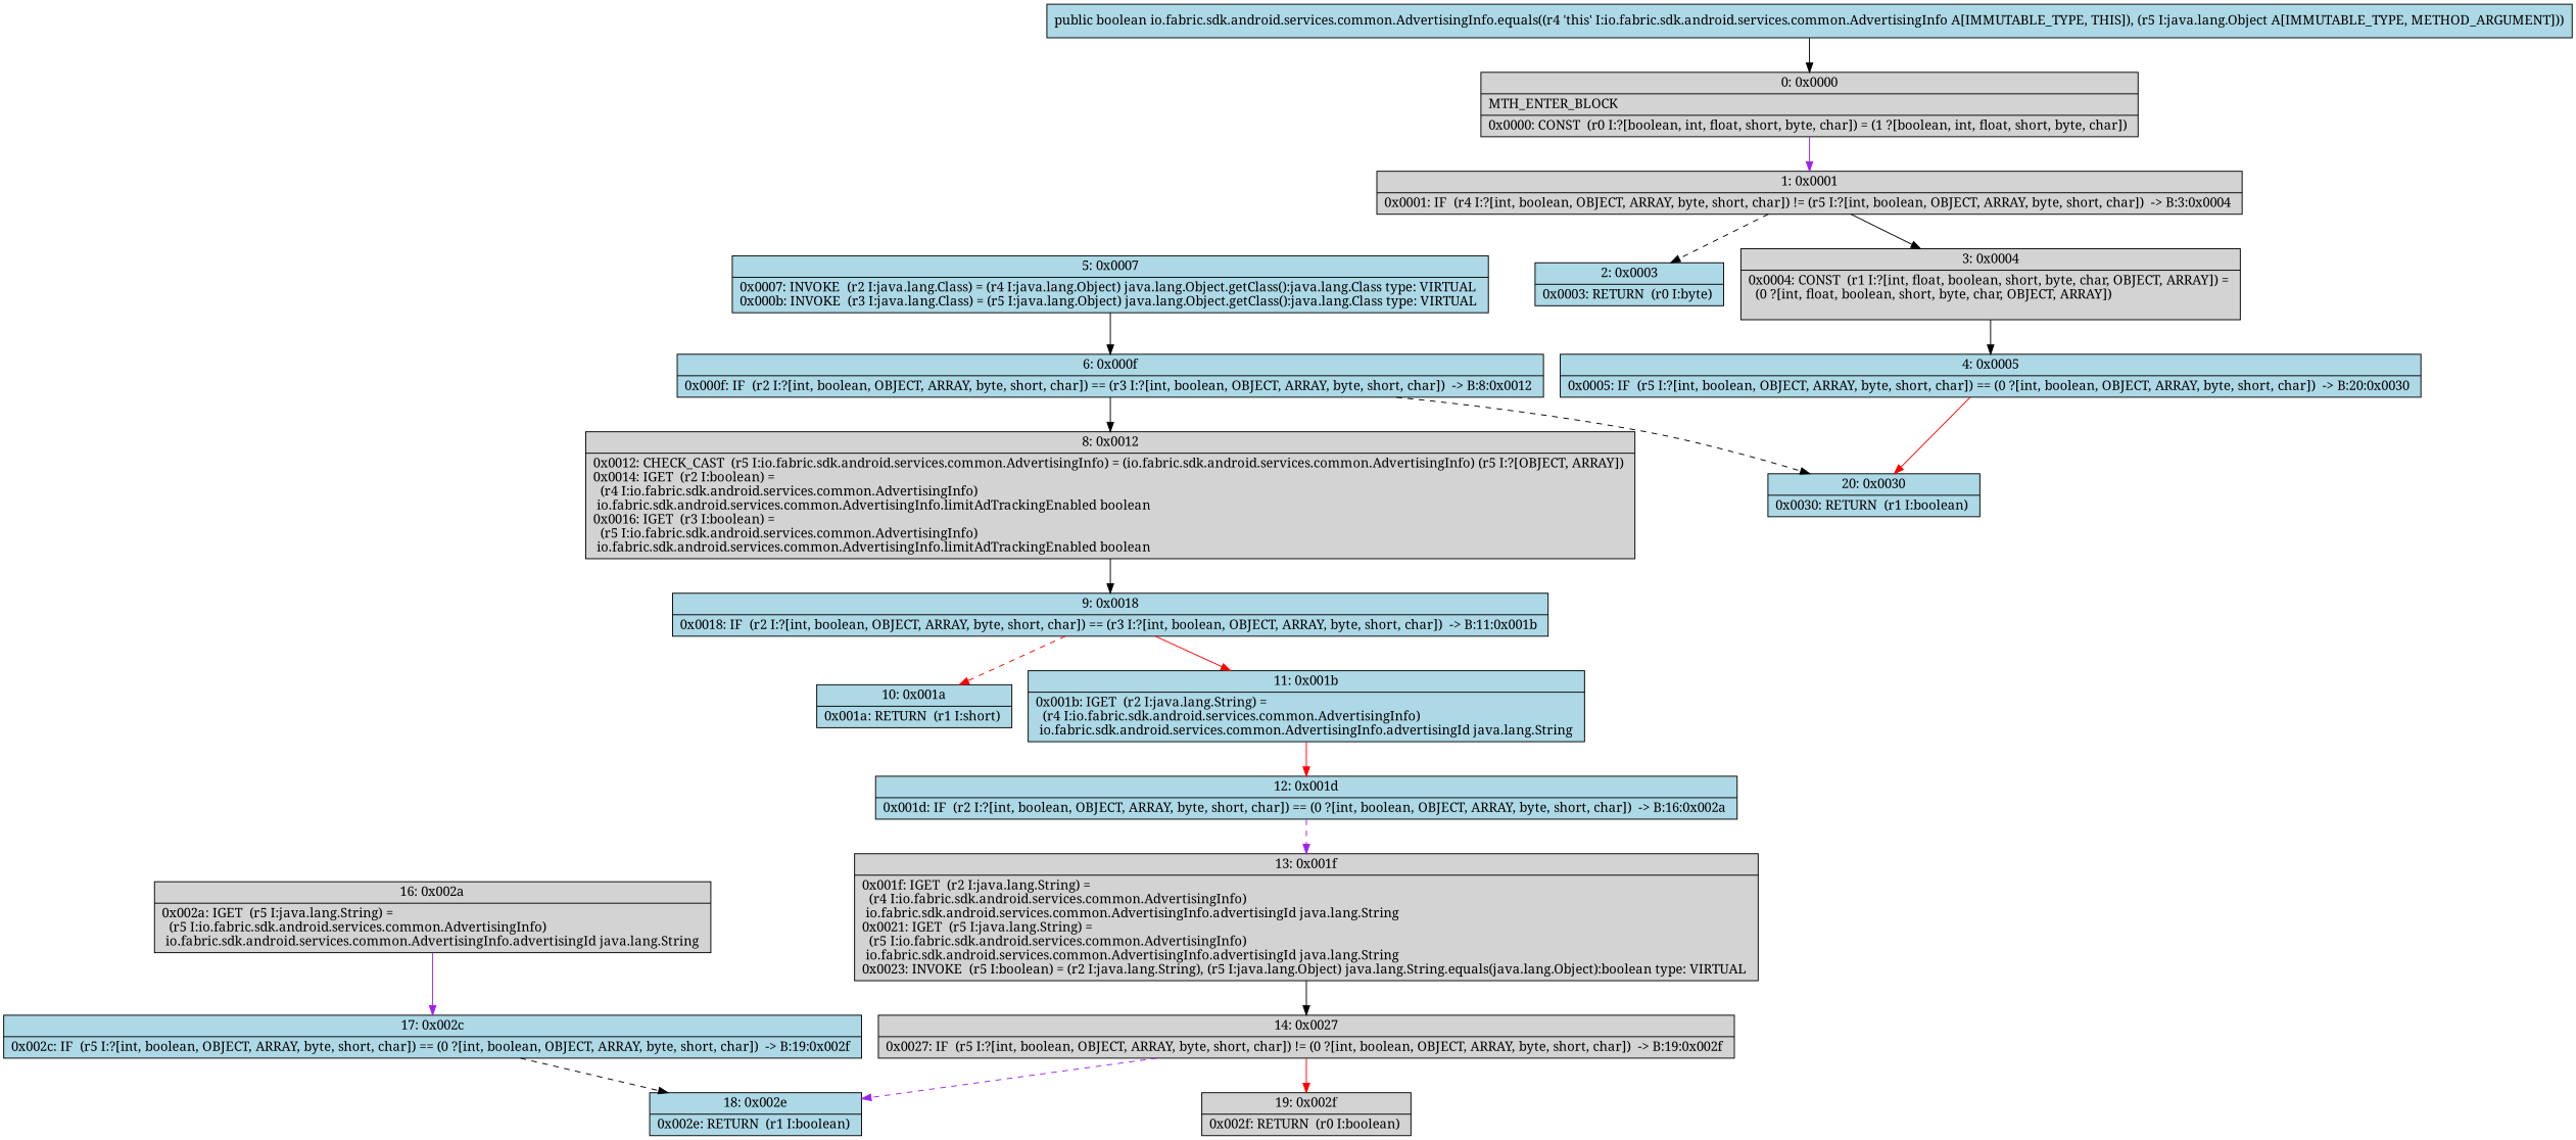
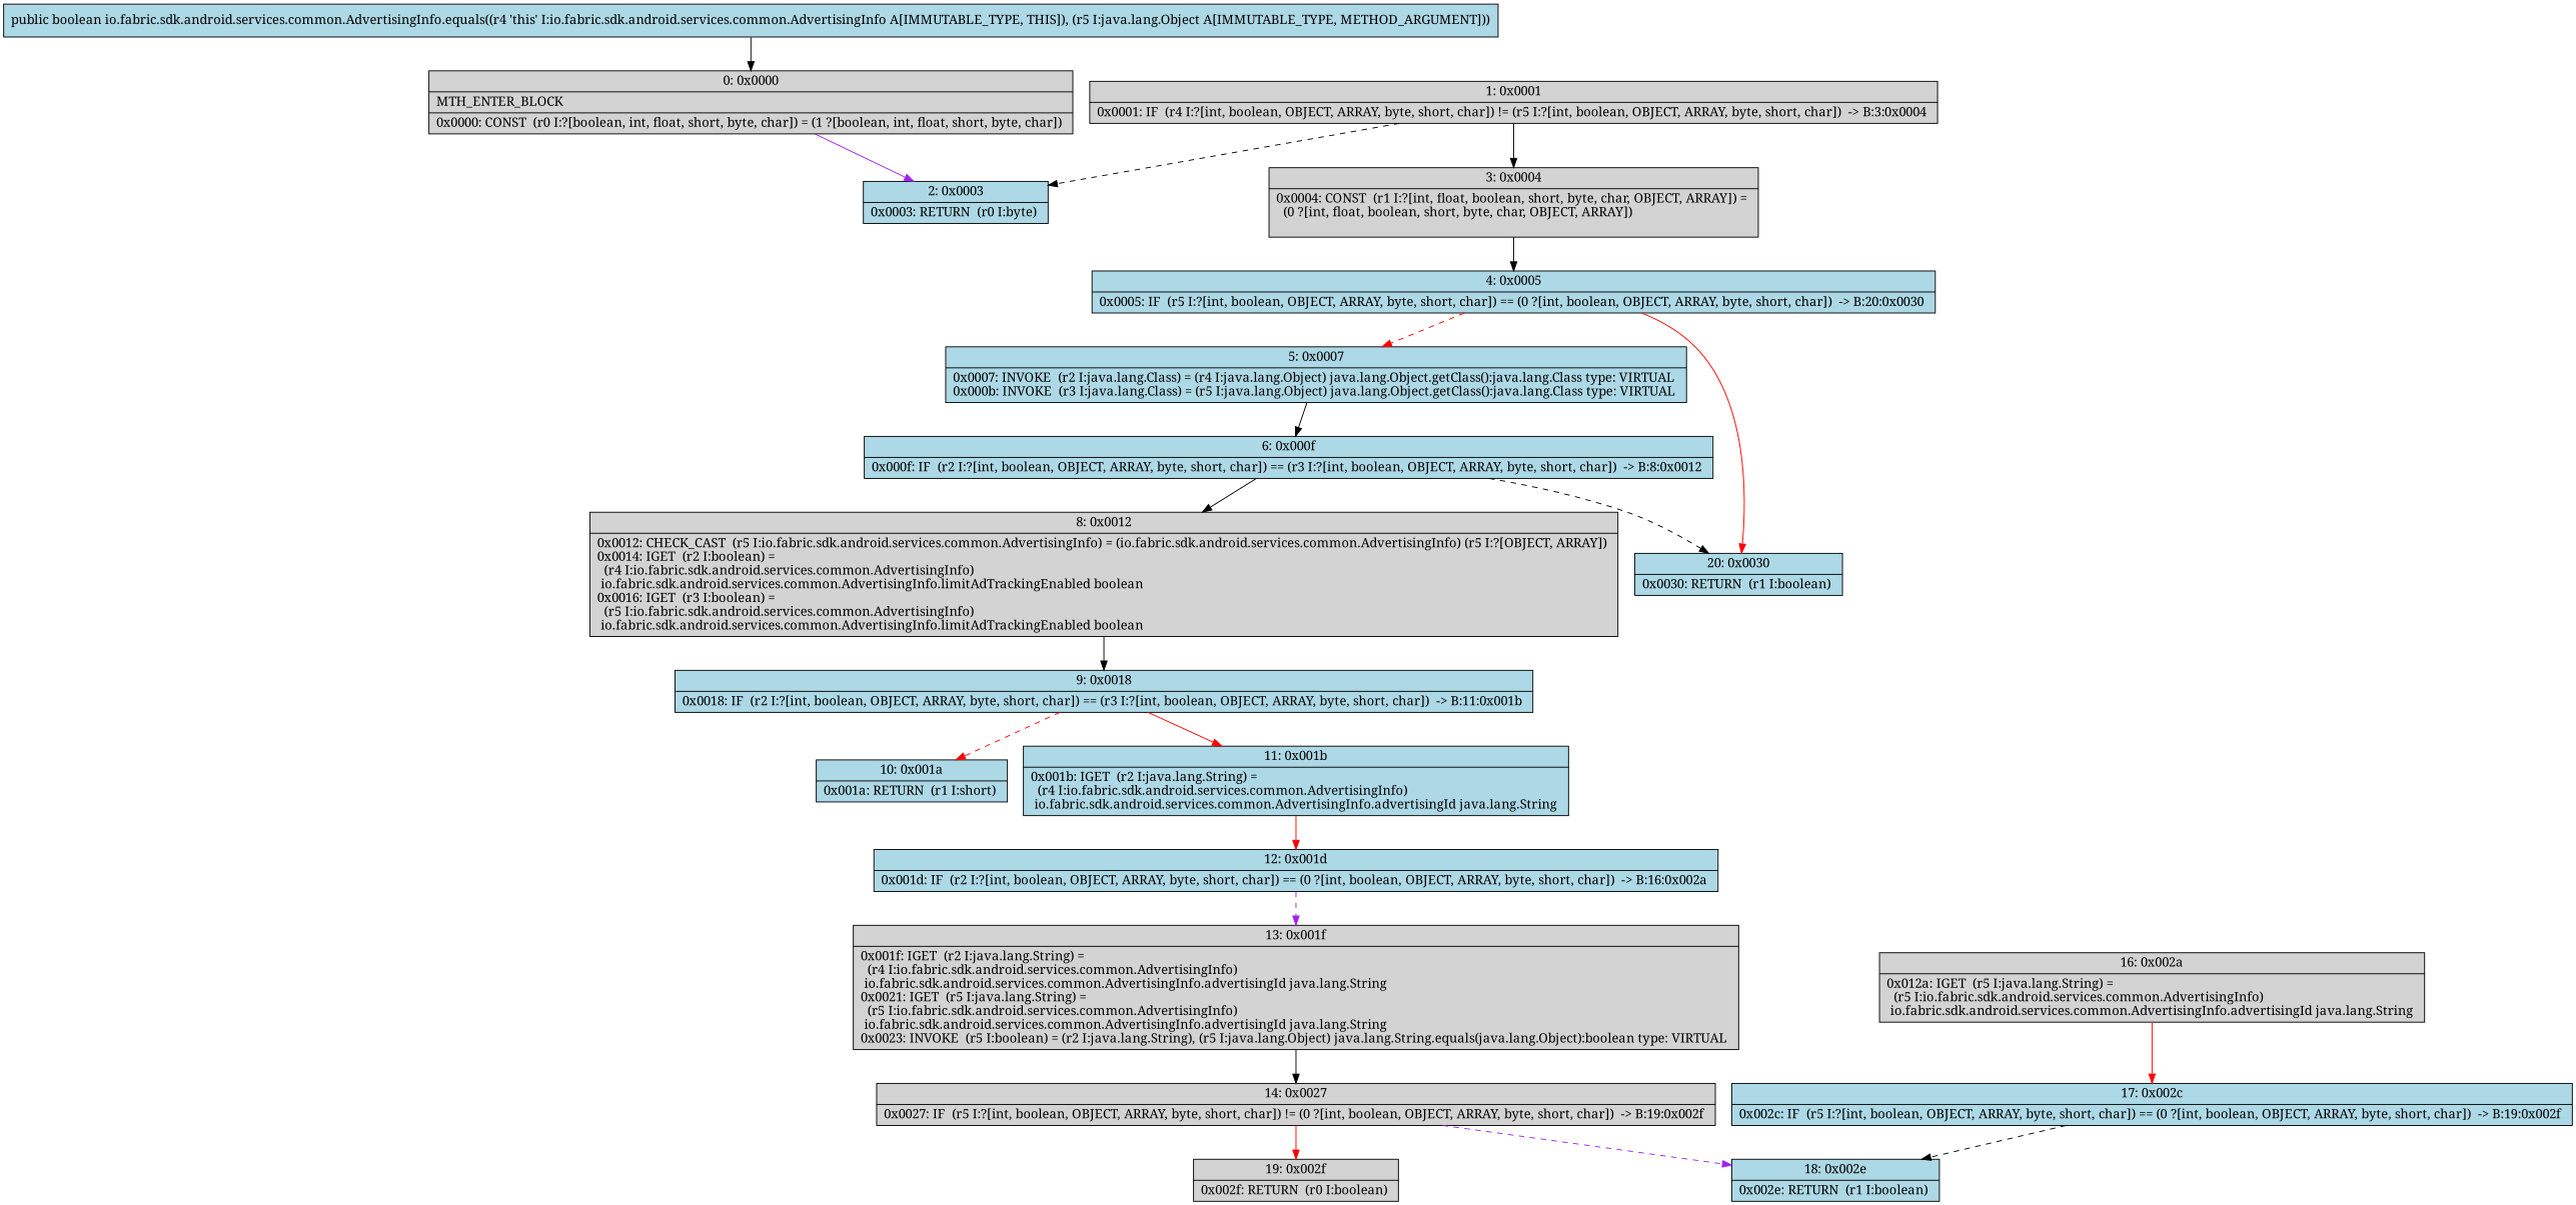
  digraph {
    fontname="Noto Serif"
    node [fillcolor=lightblue fontname="Noto Serif" shape=record style=filled]
    edge [color=black fontname="Noto Serif"]
    n1 [fillcolor=lightgrey label="{0\:\ 0x0000|MTH_ENTER_BLOCK\l|0x0000: CONST  (r0 I:?[boolean, int, float, short, byte, char]) = (1 ?[boolean, int, float, short, byte, char]) \l}"]
    n2 [fillcolor=lightgrey label="{1\:\ 0x0001|0x0001: IF  (r4 I:?[int, boolean, OBJECT, ARRAY, byte, short, char]) != (r5 I:?[int, boolean, OBJECT, ARRAY, byte, short, char])  \-\> B:3:0x0004 \l}"]
    n3 [label="{2\:\ 0x0003|0x0003: RETURN  (r0 I:byte) \l}"]
    n4 [fillcolor=lightgrey label="{3\:\ 0x0004|0x0004: CONST  (r1 I:?[int, float, boolean, short, byte, char, OBJECT, ARRAY]) = \l  (0 ?[int, float, boolean, short, byte, char, OBJECT, ARRAY])\l \l}"]
    n5 [label="{4\:\ 0x0005|0x0005: IF  (r5 I:?[int, boolean, OBJECT, ARRAY, byte, short, char]) == (0 ?[int, boolean, OBJECT, ARRAY, byte, short, char])  \-\> B:20:0x0030 \l}"]
    n6 [label="{5\:\ 0x0007|0x0007: INVOKE  (r2 I:java.lang.Class) = (r4 I:java.lang.Object) java.lang.Object.getClass():java.lang.Class type: VIRTUAL \l0x000b: INVOKE  (r3 I:java.lang.Class) = (r5 I:java.lang.Object) java.lang.Object.getClass():java.lang.Class type: VIRTUAL \l}"]
    n7 [label="{20\:\ 0x0030|0x0030: RETURN  (r1 I:boolean) \l}"]
    n8 [label="{6\:\ 0x000f|0x000f: IF  (r2 I:?[int, boolean, OBJECT, ARRAY, byte, short, char]) == (r3 I:?[int, boolean, OBJECT, ARRAY, byte, short, char])  \-\> B:8:0x0012 \l}"]
    n9 [fillcolor=lightgrey label="{8\:\ 0x0012|0x0012: CHECK_CAST  (r5 I:io.fabric.sdk.android.services.common.AdvertisingInfo) = (io.fabric.sdk.android.services.common.AdvertisingInfo) (r5 I:?[OBJECT, ARRAY]) \l0x0014: IGET  (r2 I:boolean) = \l  (r4 I:io.fabric.sdk.android.services.common.AdvertisingInfo)\l io.fabric.sdk.android.services.common.AdvertisingInfo.limitAdTrackingEnabled boolean \l0x0016: IGET  (r3 I:boolean) = \l  (r5 I:io.fabric.sdk.android.services.common.AdvertisingInfo)\l io.fabric.sdk.android.services.common.AdvertisingInfo.limitAdTrackingEnabled boolean \l}"]
    n10 [label="{9\:\ 0x0018|0x0018: IF  (r2 I:?[int, boolean, OBJECT, ARRAY, byte, short, char]) == (r3 I:?[int, boolean, OBJECT, ARRAY, byte, short, char])  \-\> B:11:0x001b \l}"]
    n11 [label="{10\:\ 0x001a|0x001a: RETURN  (r1 I:short) \l}"]
    n12 [label="{11\:\ 0x001b|0x001b: IGET  (r2 I:java.lang.String) = \l  (r4 I:io.fabric.sdk.android.services.common.AdvertisingInfo)\l io.fabric.sdk.android.services.common.AdvertisingInfo.advertisingId java.lang.String \l}"]
    n13 [label="{12\:\ 0x001d|0x001d: IF  (r2 I:?[int, boolean, OBJECT, ARRAY, byte, short, char]) == (0 ?[int, boolean, OBJECT, ARRAY, byte, short, char])  \-\> B:16:0x002a \l}"]
    n14 [fillcolor=lightgrey label="{13\:\ 0x001f|0x001f: IGET  (r2 I:java.lang.String) = \l  (r4 I:io.fabric.sdk.android.services.common.AdvertisingInfo)\l io.fabric.sdk.android.services.common.AdvertisingInfo.advertisingId java.lang.String \l0x0021: IGET  (r5 I:java.lang.String) = \l  (r5 I:io.fabric.sdk.android.services.common.AdvertisingInfo)\l io.fabric.sdk.android.services.common.AdvertisingInfo.advertisingId java.lang.String \l0x0023: INVOKE  (r5 I:boolean) = (r2 I:java.lang.String), (r5 I:java.lang.Object) java.lang.String.equals(java.lang.Object):boolean type: VIRTUAL \l}"]
    n15 [fillcolor=lightgrey label="{14\:\ 0x0027|0x0027: IF  (r5 I:?[int, boolean, OBJECT, ARRAY, byte, short, char]) != (0 ?[int, boolean, OBJECT, ARRAY, byte, short, char])  \-\> B:19:0x002f \l}"]
-   n16 [fillcolor=lightgrey label="{16\:\ 0x002a|0x002a: IGET  (r5 I:java.lang.String) = \l  (r5 I:io.fabric.sdk.android.services.common.AdvertisingInfo)\l io.fabric.sdk.android.services.common.AdvertisingInfo.advertisingId java.lang.String \l}"]
+   n16 [fillcolor=lightgrey label="{16\:\ 0x002a|0x012a: IGET  (r5 I:java.lang.String) = \l  (r5 I:io.fabric.sdk.android.services.common.AdvertisingInfo)\l io.fabric.sdk.android.services.common.AdvertisingInfo.advertisingId java.lang.String \l}"]
    n17 [label="{17\:\ 0x002c|0x002c: IF  (r5 I:?[int, boolean, OBJECT, ARRAY, byte, short, char]) == (0 ?[int, boolean, OBJECT, ARRAY, byte, short, char])  \-\> B:19:0x002f \l}"]
    n18 [label="{18\:\ 0x002e|0x002e: RETURN  (r1 I:boolean) \l}"]
    n19 [fillcolor=lightgrey label="{19\:\ 0x002f|0x002f: RETURN  (r0 I:boolean) \l}"]
    n20 [label="{public boolean io.fabric.sdk.android.services.common.AdvertisingInfo.equals((r4 'this' I:io.fabric.sdk.android.services.common.AdvertisingInfo A[IMMUTABLE_TYPE, THIS]), (r5 I:java.lang.Object A[IMMUTABLE_TYPE, METHOD_ARGUMENT])) }"]
-   n1 -> n2 [color=purple]
+   n1 -> n3 [color=purple]
    n2 -> n3 [style=dashed]
    n2 -> n4
    n4 -> n5
+   n5 -> n6 [color=red style=dashed]
    n5 -> n7 [color=red]
    n6 -> n8
    n8 -> n7 [style=dashed]
    n8 -> n9
    n9 -> n10
    n10 -> n11 [color=red style=dashed]
    n10 -> n12 [color=red]
    n12 -> n13 [color=red]
    n13 -> n14 [color=purple style=dashed]
    n14 -> n15
    n15 -> n18 [color=purple style=dashed]
    n15 -> n19 [color=red]
-   n16 -> n17 [color=purple]
+   n16 -> n17 [color=red]
    n17 -> n18 [style=dashed]
    n20 -> n1
  }
